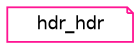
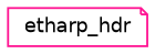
  digraph {
    rankdir=LR
-   n1 [color=deeppink fillcolor=white fontname=Helvetica fontsize=10 height=0.2 label=hdr_hdr shape=note style=filled width=0.4]
+   n1 [color=deeppink fillcolor=white fontname=Helvetica fontsize=10 height=0.2 label=etharp_hdr shape=note style=filled width=0.4]
  }
